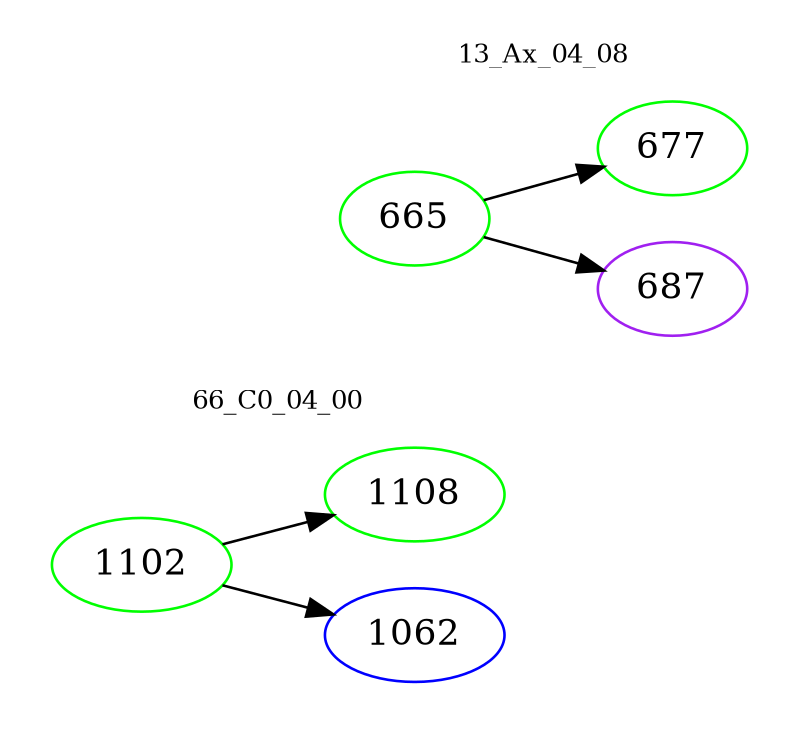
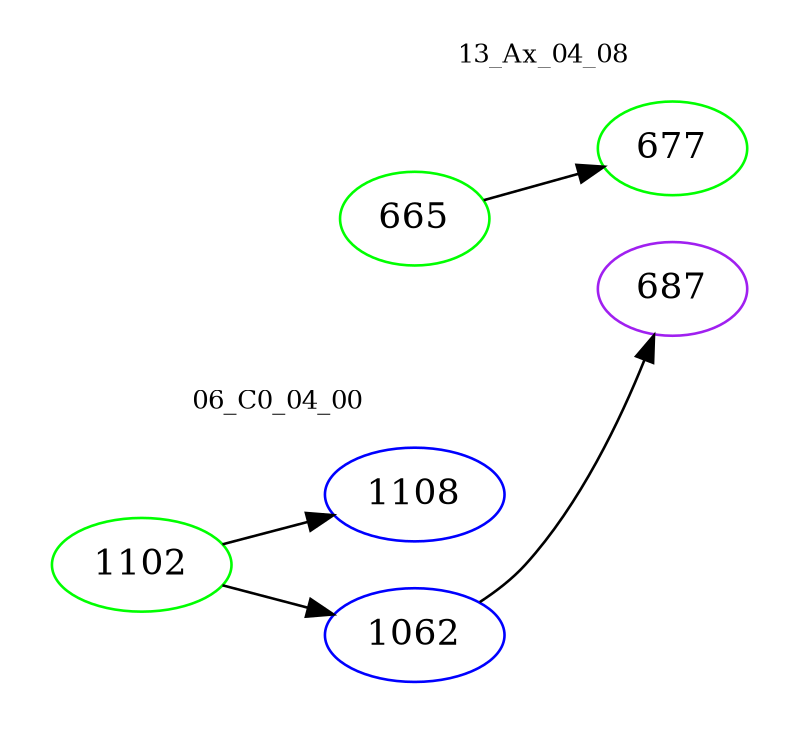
  digraph {
    rankdir=LR
    node [color=green]
    edge [color=black]
    n1 [label=665]
    n2 [label=677]
    n3 [color=purple label=687]
    n4 [label=1102]
    n5 [color=blue label=1062]
-   n6 [label=1108]
+   n6 [color=blue label=1108]
    subgraph cluster_1 {
      color=white
      fontsize=10
      label="13_Ax_04_08"
      n1
      n2
      n3
    }
    subgraph cluster_2 {
      color=white
      fontsize=10
-     label="66_C0_04_00"
+     label="06_C0_04_00"
      n4
      n5
      n6
    }
    n1 -> n2
-   n1 -> n3
+   n5 -> n3
    n4 -> n5
    n4 -> n6
  }
